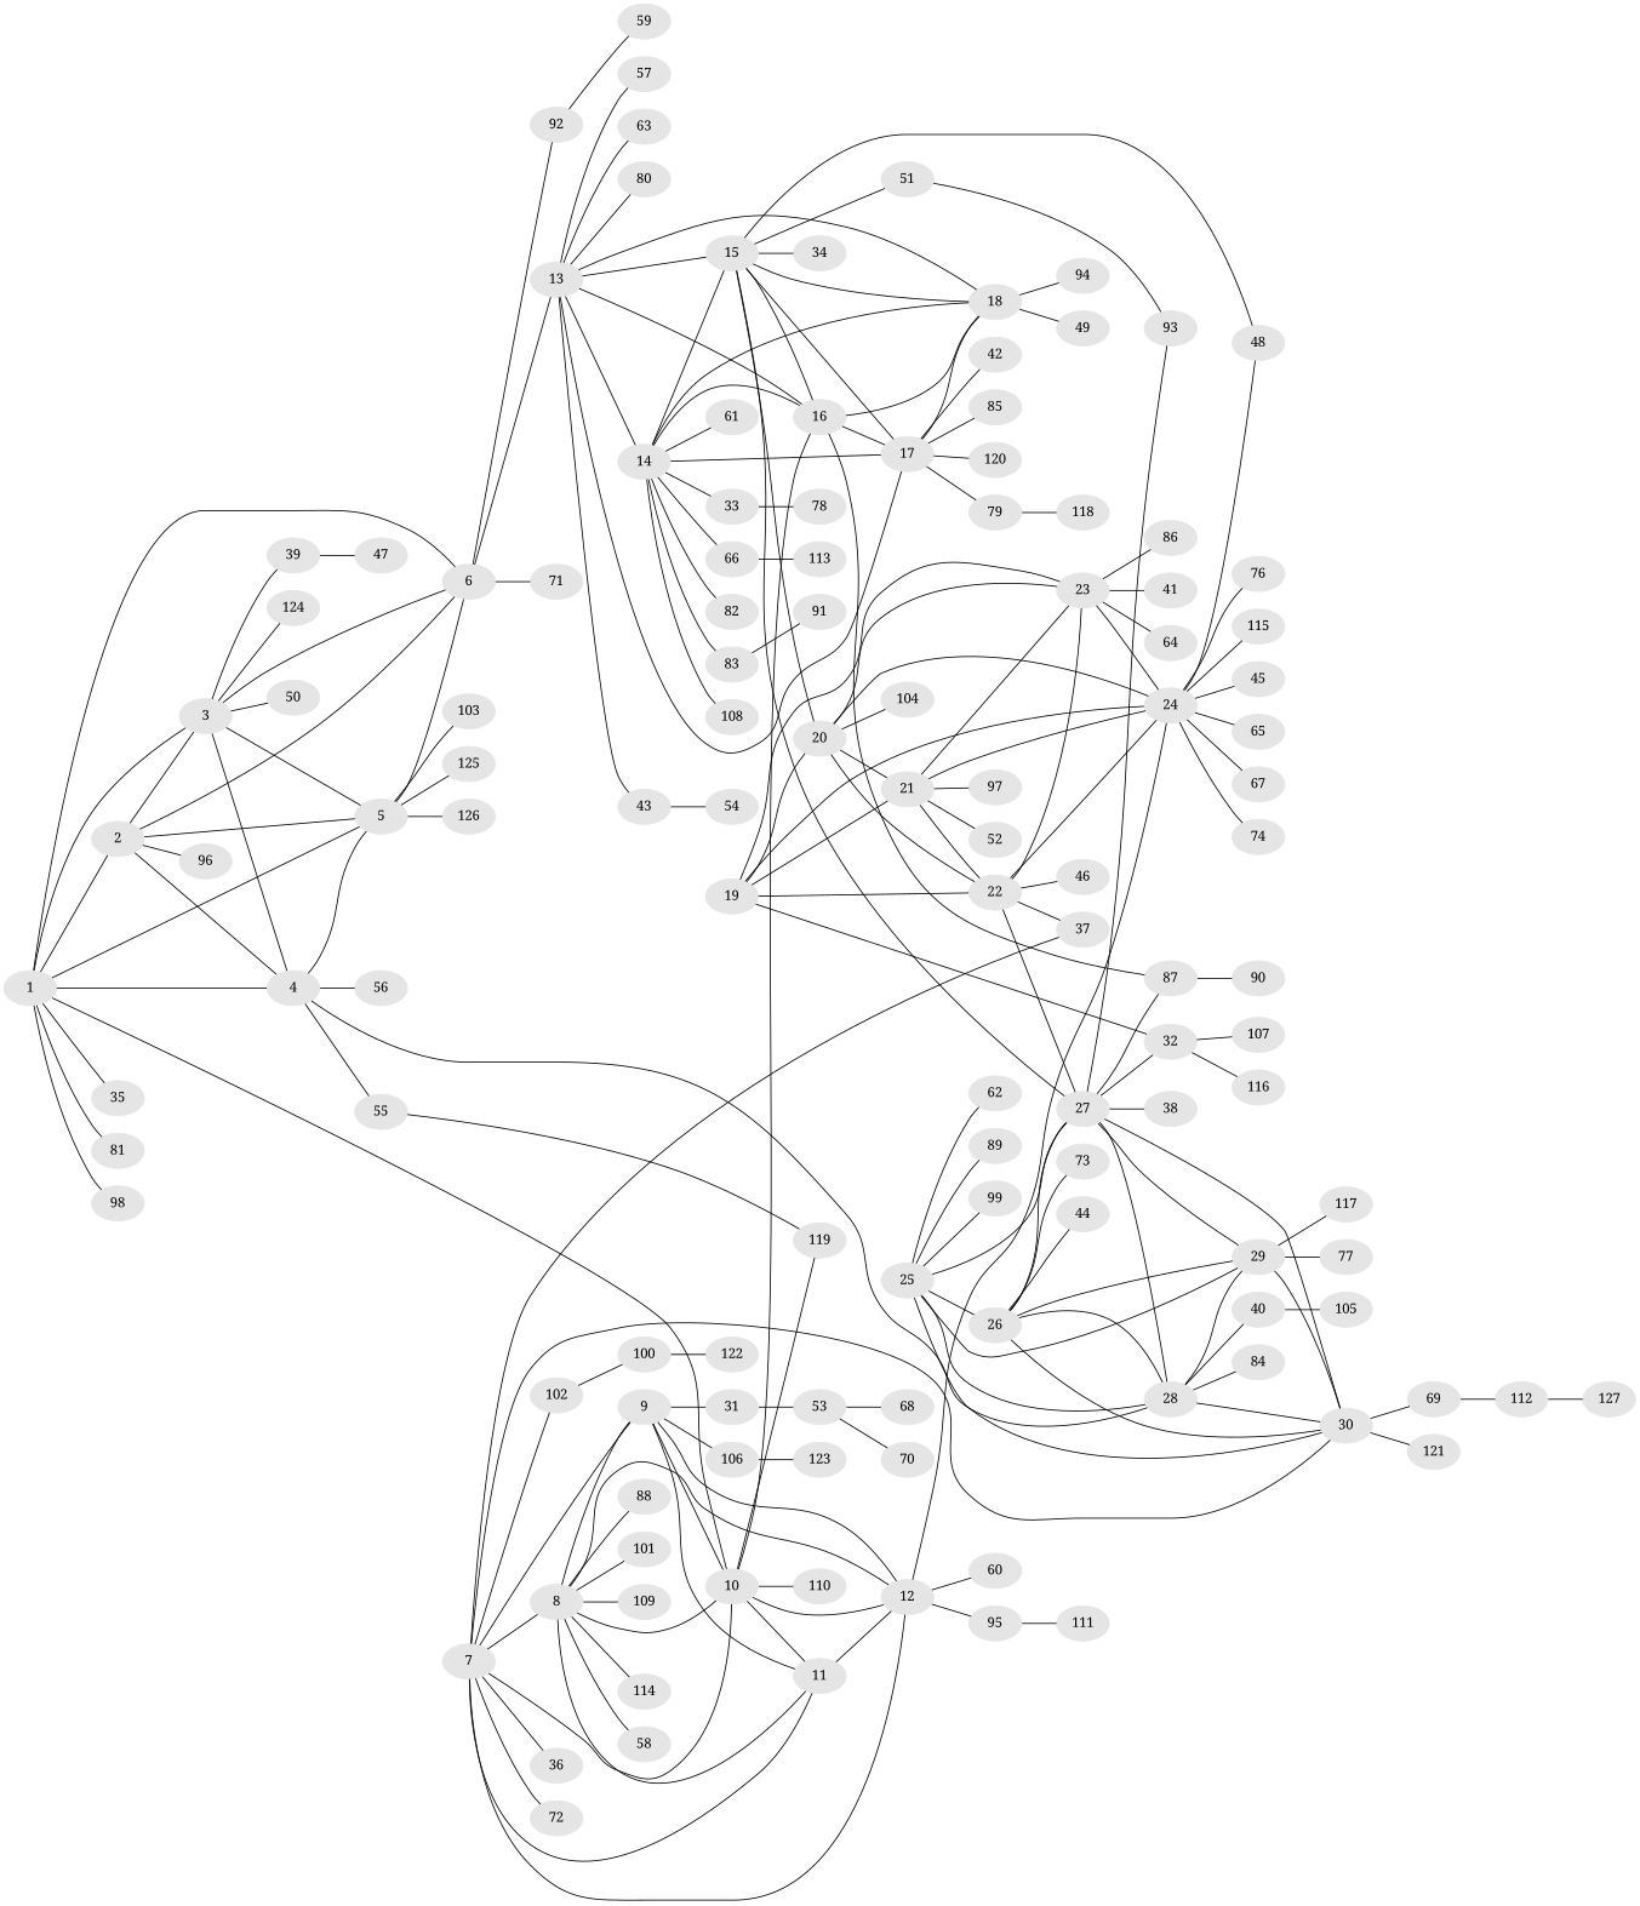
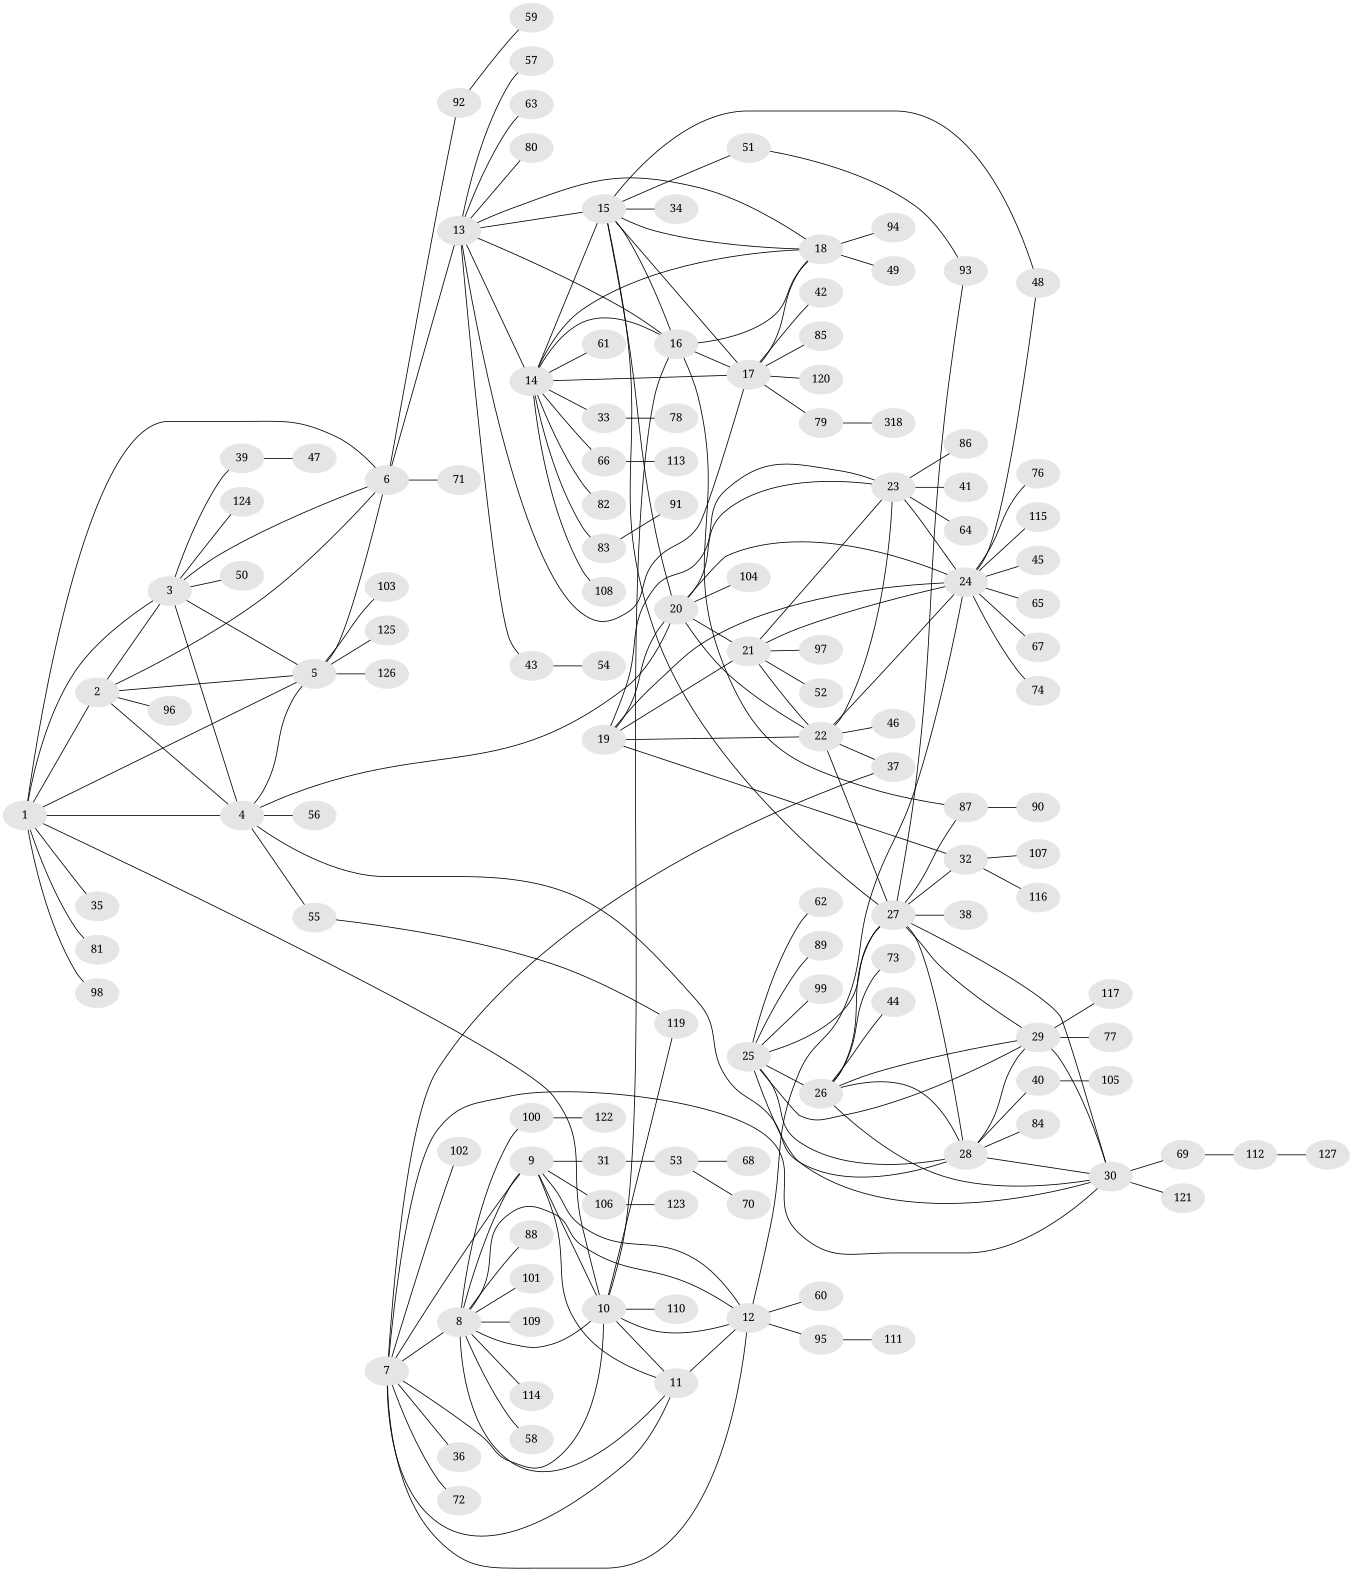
  graph {
    fontname="Noto Serif"
    rankdir=LR
    node [color=gray90 fontname="Noto Serif" style=filled]
    edge [fontname="Noto Serif"]
    1
    2
    3
    4
    5
    6
    10
    35
    81
    98
    96
    39
    50
    124
    20
    28
    55
    56
    103
    125
    126
    13
    71
    92
    11
    12
    16
    110
    119
    47
    24
    21
    22
    23
    104
    30
    29
    40
    84
    14
    15
    17
    18
    43
    57
    63
    80
    59
    7
    8
    9
    36
    37
    72
    102
    58
    88
    100
    101
    109
    114
    31
    106
    60
    95
    69
    121
    122
    53
    123
    87
    48
    45
    65
    67
    74
    76
    115
    111
    33
    61
    66
    82
    83
    108
    27
    34
    51
    42
    79
    85
    120
    49
    94
    54
    78
    113
    91
    32
    38
    93
    90
-   118
+   118 [label=318]
    19
    52
    97
    46
    41
    64
    86
    107
    116
    25
    26
    62
    89
    99
    44
    73
    77
    117
    105
    112
    68
    70
    127
    1 -- 2
    1 -- 3
    1 -- 4
    1 -- 5
    1 -- 6
    1 -- 10
    1 -- 35
    1 -- 81
    1 -- 98
    2 -- 3
    2 -- 4
    2 -- 5
    2 -- 6
    2 -- 96
    3 -- 4
    3 -- 5
    3 -- 6
    3 -- 39
    3 -- 50
    3 -- 124
    4 -- 5
+   4 -- 20
    4 -- 28
    4 -- 55
    4 -- 56
    5 -- 6
    5 -- 103
    5 -- 125
    5 -- 126
    6 -- 13
    6 -- 71
    6 -- 92
    10 -- 11
    10 -- 12
    10 -- 16
    10 -- 110
    10 -- 119
    39 -- 47
    20 -- 24
    20 -- 21
    20 -- 22
    20 -- 23
    20 -- 104
    28 -- 30
    28 -- 29
    28 -- 40
    28 -- 84
    55 -- 119
    13 -- 16
    13 -- 14
    13 -- 15
    13 -- 17
    13 -- 18
    13 -- 43
    13 -- 57
    13 -- 63
    13 -- 80
    92 -- 59
    11 -- 12
    12 -- 24
    12 -- 60
    12 -- 95
    16 -- 17
    16 -- 18
    16 -- 87
    24 -- 48
    24 -- 45
    24 -- 65
    24 -- 67
    24 -- 74
    24 -- 76
    24 -- 115
    21 -- 24
    21 -- 22
    21 -- 23
    21 -- 52
    21 -- 97
    22 -- 24
    22 -- 23
    22 -- 37
    22 -- 27
    22 -- 46
    23 -- 24
    23 -- 41
    23 -- 64
    23 -- 86
    30 -- 69
    30 -- 121
    29 -- 30
    29 -- 77
    29 -- 117
    40 -- 105
    14 -- 16
    14 -- 15
    14 -- 17
    14 -- 18
    14 -- 33
    14 -- 61
    14 -- 66
    14 -- 82
    14 -- 83
    14 -- 108
    15 -- 20
    15 -- 16
    15 -- 17
    15 -- 18
    15 -- 48
    15 -- 27
    15 -- 34
    15 -- 51
    17 -- 18
    17 -- 42
    17 -- 79
    17 -- 85
    17 -- 120
    18 -- 49
    18 -- 94
    43 -- 54
    7 -- 10
    7 -- 11
    7 -- 12
    7 -- 30
    7 -- 8
    7 -- 9
    7 -- 36
    7 -- 37
    7 -- 72
    7 -- 102
    8 -- 10
    8 -- 11
    8 -- 12
    8 -- 9
    8 -- 58
    8 -- 88
-   102 -- 100
+   8 -- 100
    8 -- 101
    8 -- 109
    8 -- 114
    9 -- 10
    9 -- 11
    9 -- 12
    9 -- 31
    9 -- 106
    100 -- 122
    31 -- 53
    106 -- 123
    95 -- 111
    69 -- 112
    53 -- 68
    53 -- 70
    87 -- 90
    33 -- 78
    66 -- 113
    83 -- 91
    27 -- 28
    27 -- 30
    27 -- 29
    27 -- 87
    27 -- 32
    27 -- 38
    27 -- 93
    51 -- 93
    79 -- 118
    32 -- 107
    32 -- 116
    19 -- 20
    19 -- 24
    19 -- 21
    19 -- 22
    19 -- 23
    19 -- 32
    25 -- 28
    25 -- 30
    25 -- 29
    25 -- 27
    25 -- 26
    25 -- 62
    25 -- 89
    25 -- 99
    26 -- 28
    26 -- 30
    26 -- 29
    26 -- 27
    26 -- 44
    26 -- 73
    112 -- 127
  }
